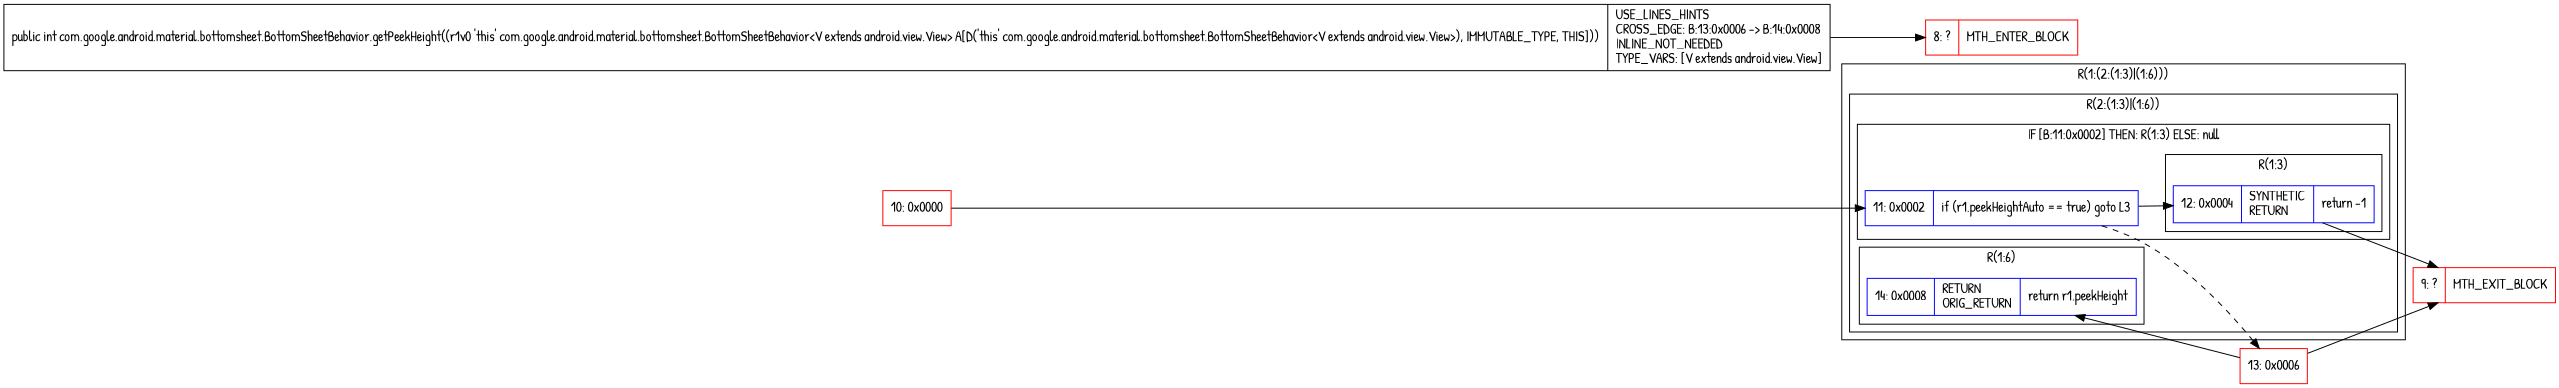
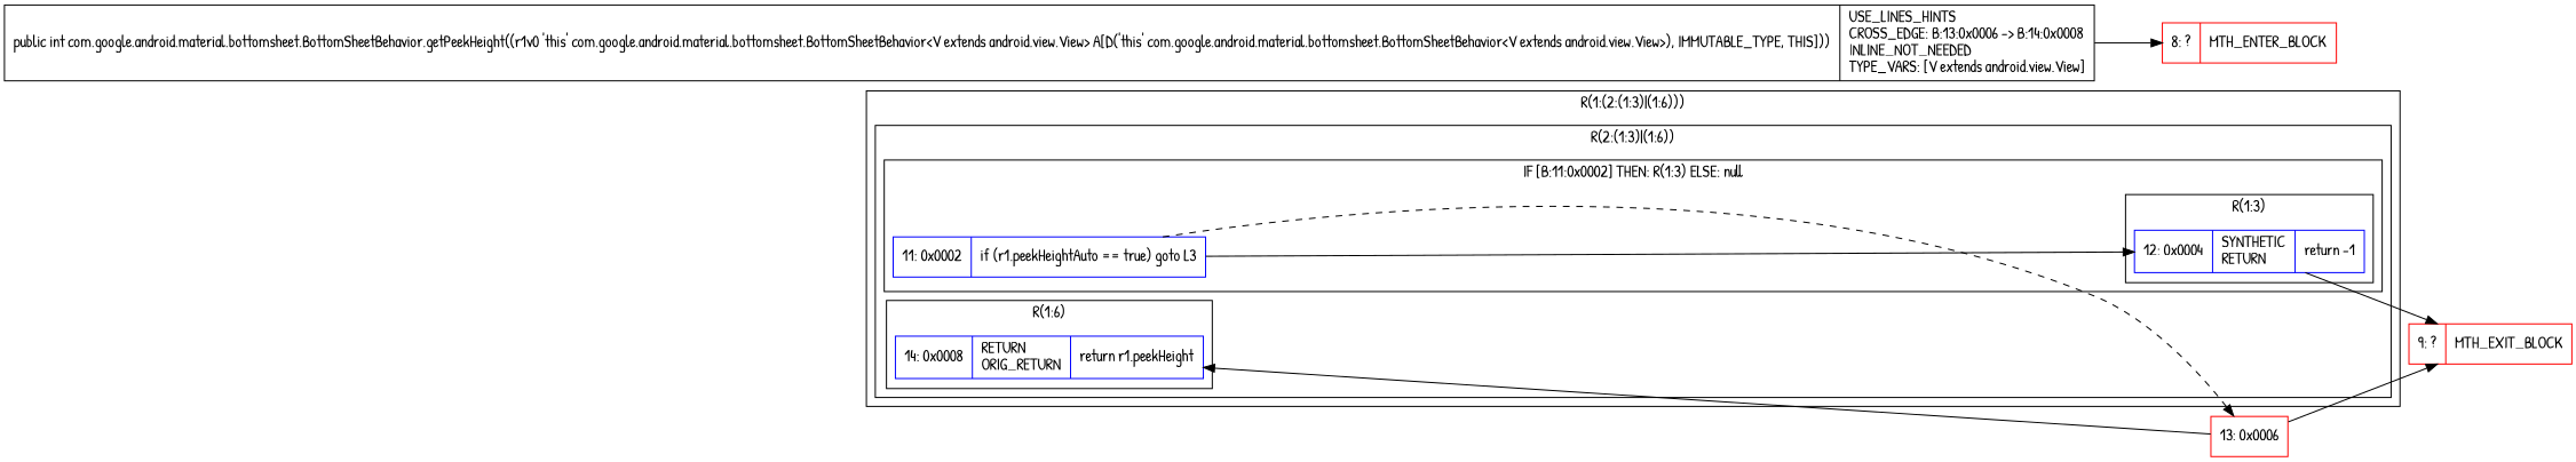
  digraph {
    fontname="Patrick Hand"
    rankdir=LR
    node [color=red fontname="Patrick Hand" shape=record]
    edge [fontname="Patrick Hand"]
    n1 [color=blue label="{12\:\ 0x0004|SYNTHETIC\lRETURN\l|return \-1\l}"]
    n2 [color=blue label="{11\:\ 0x0002|if (r1.peekHeightAuto == true) goto L3\l}"]
    n3 [color=blue label="{14\:\ 0x0008|RETURN\lORIG_RETURN\l|return r1.peekHeight\l}"]
    n4 [label="{9\:\ ?|MTH_EXIT_BLOCK\l}"]
    n5 [label="{13\:\ 0x0006}"]
    n6 [label="{8\:\ ?|MTH_ENTER_BLOCK\l}"]
-   n7 [label="{10\:\ 0x0000}"]
    n8 [label="{public int com.google.android.material.bottomsheet.BottomSheetBehavior.getPeekHeight((r1v0 'this' com.google.android.material.bottomsheet.BottomSheetBehavior\<V extends android.view.View\> A[D('this' com.google.android.material.bottomsheet.BottomSheetBehavior\<V extends android.view.View\>), IMMUTABLE_TYPE, THIS]))  | USE_LINES_HINTS\lCROSS_EDGE: B:13:0x0006 \-\> B:14:0x0008\lINLINE_NOT_NEEDED\lTYPE_VARS: [V extends android.view.View]\l}" color=""]
    subgraph cluster_1 {
      label="R(1:(2:(1:3)|(1:6)))"
      subgraph cluster_2 {
        label="R(2:(1:3)|(1:6))"
        subgraph cluster_3 {
          label="IF [B:11:0x0002] THEN: R(1:3) ELSE: null"
          n2
          subgraph cluster_4 {
            label="R(1:3)"
            n1
          }
        }
        subgraph cluster_5 {
          label="R(1:6)"
          n3
        }
      }
    }
    n1 -> n4
    n2 -> n1
    n2 -> n5 [style=dashed]
    n5 -> n3
    n5 -> n4
-   n7 -> n2
    n8 -> n6
  }
